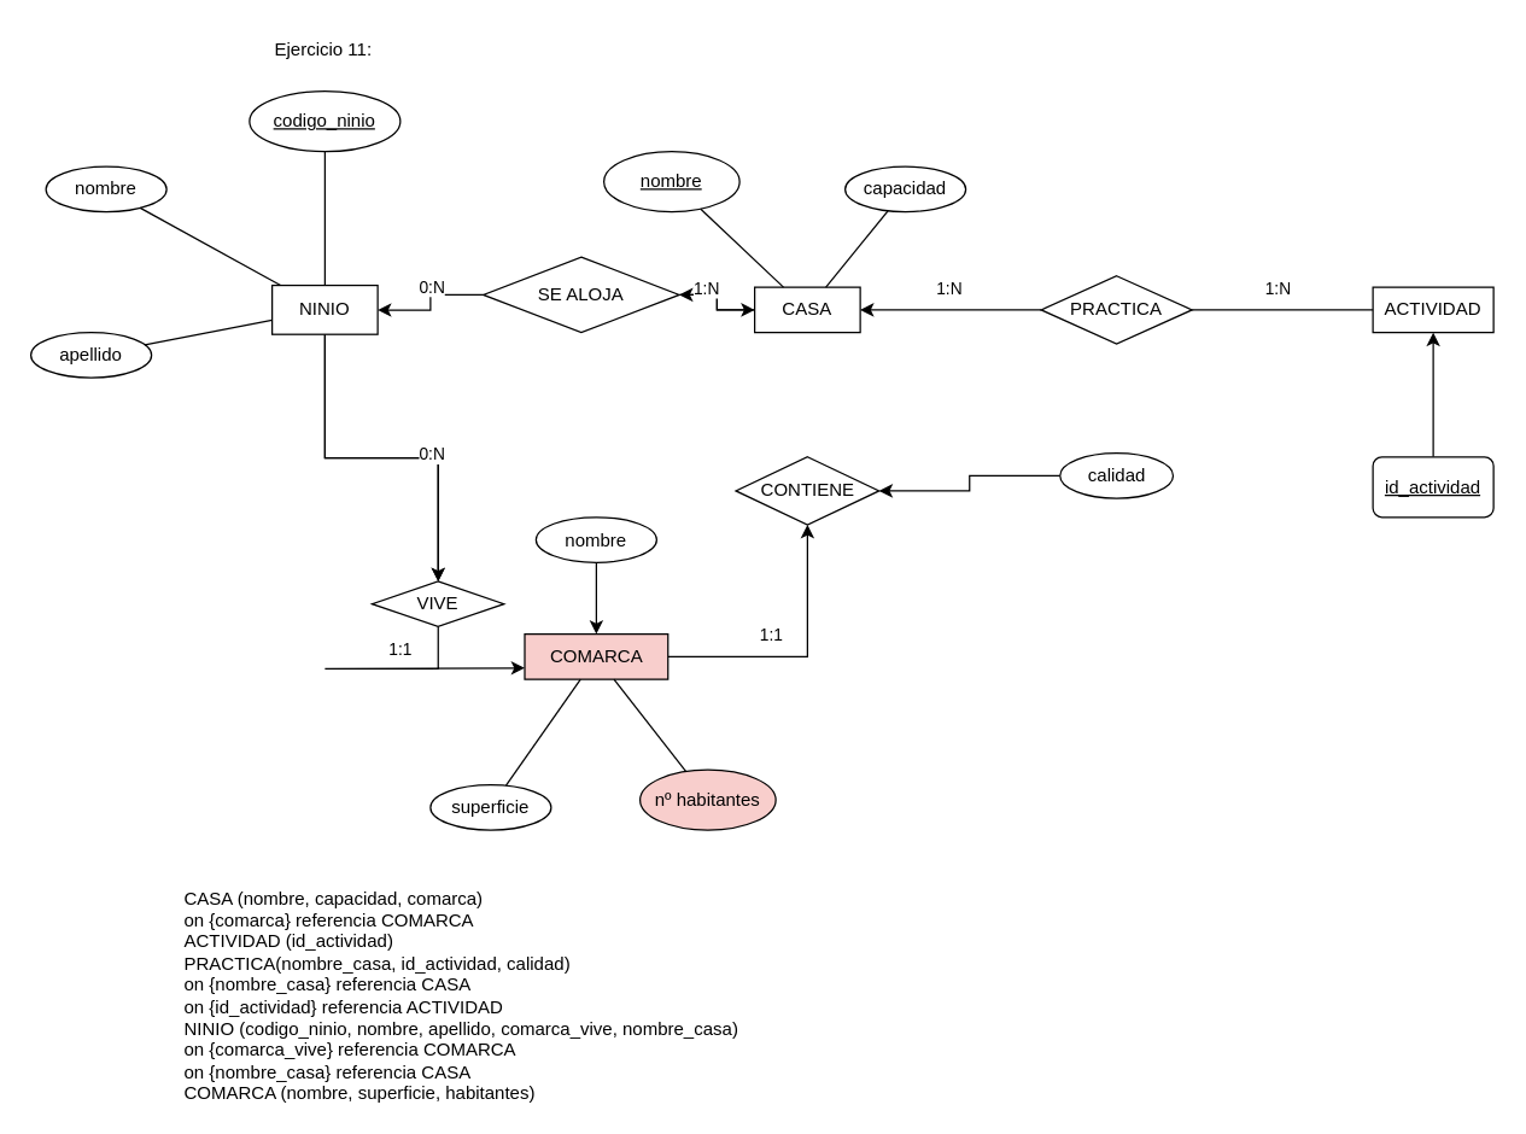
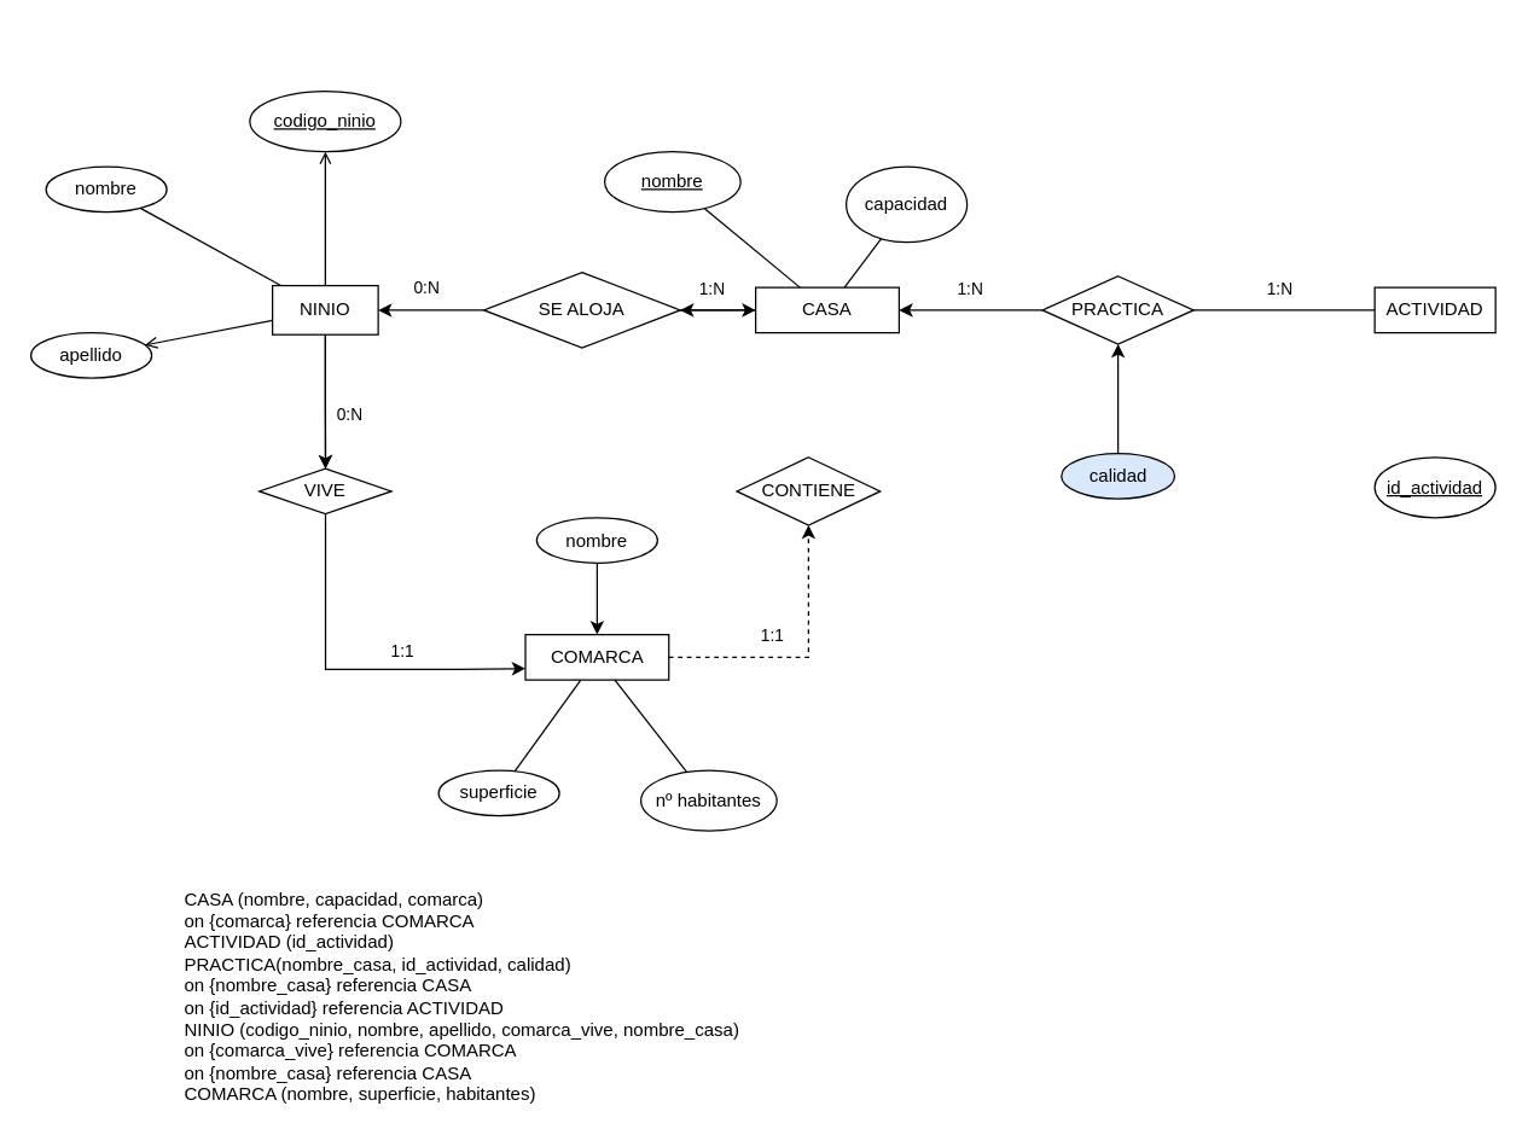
  <mxCell id="0" />
  <mxCell id="1" parent="0" />
- <mxCell id="2" value="Ejercicio 11:&lt;div&gt;&lt;br&gt;&lt;/div&gt;" style="text;html=1;align=left;verticalAlign=middle;whiteSpace=wrap;rounded=0;" vertex="1" parent="1"><mxGeometry x="180" y="20" width="760" height="40" as="geometry" /></mxCell>
  <mxCell id="3" value="" style="edgeStyle=orthogonalEdgeStyle;rounded=0;orthogonalLoop=1;jettySize=auto;html=1;" edge="1" parent="1" source="4" target="23"><mxGeometry relative="1" as="geometry" /></mxCell>
- <mxCell id="4" value="CASA" style="rounded=0;whiteSpace=wrap;html=1;" vertex="1" parent="1"><mxGeometry x="500" y="190" width="70" height="30" as="geometry" /></mxCell>
+ <mxCell id="4" value="CASA" style="rounded=0;whiteSpace=wrap;html=1;" vertex="1" parent="1"><mxGeometry x="500" y="190" width="95" height="30" as="geometry" /></mxCell>
  <mxCell id="5" value="nombre" style="ellipse;whiteSpace=wrap;html=1;fontStyle=4" vertex="1" parent="1"><mxGeometry x="400" y="100" width="90" height="40" as="geometry" /></mxCell>
- <mxCell id="6" value="capacidad" style="ellipse;whiteSpace=wrap;html=1;" vertex="1" parent="1"><mxGeometry x="560" y="110" width="80" height="30" as="geometry" /></mxCell>
+ <mxCell id="6" value="capacidad" style="ellipse;whiteSpace=wrap;html=1;" vertex="1" parent="1"><mxGeometry x="560" y="110" width="80" height="50" as="geometry" /></mxCell>
  <mxCell id="7" value="ACTIVIDAD" style="rounded=0;whiteSpace=wrap;html=1;" vertex="1" parent="1"><mxGeometry x="910" y="190" width="80" height="30" as="geometry" /></mxCell>
  <mxCell id="8" style="edgeStyle=orthogonalEdgeStyle;rounded=0;orthogonalLoop=1;jettySize=auto;html=1;" edge="1" parent="1" source="12" target="4"><mxGeometry relative="1" as="geometry" /></mxCell>
  <mxCell id="9" value="1:N" style="edgeLabel;html=1;align=center;verticalAlign=middle;resizable=0;points=[];" vertex="1" connectable="0" parent="8"><mxGeometry x="0.04" y="1" relative="1" as="geometry"><mxPoint y="-16" as="offset" /></mxGeometry></mxCell>
  <mxCell id="10" style="edgeStyle=orthogonalEdgeStyle;rounded=0;orthogonalLoop=1;jettySize=auto;html=1;endArrow=none;" edge="1" parent="1" source="12" target="7"><mxGeometry relative="1" as="geometry" /></mxCell>
  <mxCell id="11" value="1:N" style="edgeLabel;html=1;align=center;verticalAlign=middle;resizable=0;points=[];" vertex="1" connectable="0" parent="10"><mxGeometry x="-0.073" relative="1" as="geometry"><mxPoint y="-15" as="offset" /></mxGeometry></mxCell>
  <mxCell id="12" value="PRACTICA" style="rhombus;whiteSpace=wrap;html=1;" vertex="1" parent="1"><mxGeometry x="690" y="182.5" width="100" height="45" as="geometry" /></mxCell>
- <mxCell id="13" style="edgeStyle=orthogonalEdgeStyle;rounded=0;orthogonalLoop=1;jettySize=auto;html=1;" edge="1" parent="1" source="14" target="35"><mxGeometry relative="1" as="geometry" /></mxCell>
- <mxCell id="14" value="calidad" style="ellipse;whiteSpace=wrap;html=1;" vertex="1" parent="1"><mxGeometry x="702.5" y="300" width="75" height="30" as="geometry" /></mxCell>
+ <mxCell id="13" style="edgeStyle=orthogonalEdgeStyle;rounded=0;orthogonalLoop=1;jettySize=auto;html=1;" edge="1" parent="1" source="14" target="12"><mxGeometry relative="1" as="geometry" /></mxCell>
+ <mxCell id="14" value="calidad" style="ellipse;whiteSpace=wrap;html=1;fillColor=#dae8fc;" vertex="1" parent="1"><mxGeometry x="702.5" y="300" width="75" height="30" as="geometry" /></mxCell>
  <mxCell id="15" style="edgeStyle=orthogonalEdgeStyle;rounded=0;orthogonalLoop=1;jettySize=auto;html=1;" edge="1" parent="1" source="18" target="29"><mxGeometry relative="1" as="geometry" /></mxCell>
  <mxCell id="16" value="" style="edgeStyle=orthogonalEdgeStyle;rounded=0;orthogonalLoop=1;jettySize=auto;html=1;" edge="1" parent="1" source="18" target="29"><mxGeometry relative="1" as="geometry" /></mxCell>
  <mxCell id="17" value="0:N" style="edgeLabel;html=1;align=center;verticalAlign=middle;resizable=0;points=[];" vertex="1" connectable="0" parent="16"><mxGeometry x="0.172" y="3" relative="1" as="geometry"><mxPoint x="12" as="offset" /></mxGeometry></mxCell>
  <mxCell id="18" value="NINIO" style="rounded=0;whiteSpace=wrap;html=1;" vertex="1" parent="1"><mxGeometry x="180" y="188.75" width="70" height="32.5" as="geometry" /></mxCell>
  <mxCell id="19" style="edgeStyle=orthogonalEdgeStyle;rounded=0;orthogonalLoop=1;jettySize=auto;html=1;" edge="1" parent="1" source="23" target="4"><mxGeometry relative="1" as="geometry" /></mxCell>
  <mxCell id="20" value="1:N" style="edgeLabel;html=1;align=center;verticalAlign=middle;resizable=0;points=[];" vertex="1" connectable="0" parent="19"><mxGeometry x="0.32" y="-3" relative="1" as="geometry"><mxPoint x="-13" y="-18" as="offset" /></mxGeometry></mxCell>
  <mxCell id="21" style="edgeStyle=orthogonalEdgeStyle;rounded=0;orthogonalLoop=1;jettySize=auto;html=1;" edge="1" parent="1" source="23" target="18"><mxGeometry relative="1" as="geometry" /></mxCell>
  <mxCell id="22" value="0:N" style="edgeLabel;html=1;align=center;verticalAlign=middle;resizable=0;points=[];" vertex="1" connectable="0" parent="21"><mxGeometry x="0.116" y="-2" relative="1" as="geometry"><mxPoint y="-14" as="offset" /></mxGeometry></mxCell>
- <mxCell id="23" value="SE ALOJA" style="rhombus;whiteSpace=wrap;html=1;" vertex="1" parent="1"><mxGeometry x="320" y="170" width="130" height="50" as="geometry" /></mxCell>
- <mxCell id="24" style="edgeStyle=orthogonalEdgeStyle;rounded=0;orthogonalLoop=1;jettySize=auto;html=1;" edge="1" parent="1" source="26" target="35"><mxGeometry relative="1" as="geometry" /></mxCell>
+ <mxCell id="23" value="SE ALOJA" style="rhombus;whiteSpace=wrap;html=1;" vertex="1" parent="1"><mxGeometry x="320" y="180" width="130" height="50" as="geometry" /></mxCell>
+ <mxCell id="24" style="edgeStyle=orthogonalEdgeStyle;rounded=0;orthogonalLoop=1;jettySize=auto;html=1;dashed=1;" edge="1" parent="1" source="26" target="35"><mxGeometry relative="1" as="geometry" /></mxCell>
  <mxCell id="25" value="1:1" style="edgeLabel;html=1;align=center;verticalAlign=middle;resizable=0;points=[];" vertex="1" connectable="0" parent="24"><mxGeometry x="-0.239" y="1" relative="1" as="geometry"><mxPoint y="-14" as="offset" /></mxGeometry></mxCell>
- <mxCell id="26" value="COMARCA" style="rounded=0;whiteSpace=wrap;html=1;fillColor=#f8cecc;" vertex="1" parent="1"><mxGeometry x="347.5" y="420" width="95" height="30" as="geometry" /></mxCell>
+ <mxCell id="26" value="COMARCA" style="rounded=0;whiteSpace=wrap;html=1;" vertex="1" parent="1"><mxGeometry x="347.5" y="420" width="95" height="30" as="geometry" /></mxCell>
  <mxCell id="27" style="edgeStyle=orthogonalEdgeStyle;rounded=0;orthogonalLoop=1;jettySize=auto;html=1;entryX=0;entryY=0.75;entryDx=0;entryDy=0;" edge="1" parent="1" source="29" target="26"><mxGeometry relative="1" as="geometry"><Array as="points"><mxPoint x="215" y="443" /><mxPoint x="303" y="443" /></Array></mxGeometry></mxCell>
  <mxCell id="28" value="1:1" style="edgeLabel;html=1;align=center;verticalAlign=middle;resizable=0;points=[];" vertex="1" connectable="0" parent="27"><mxGeometry x="0.24" y="1" relative="1" as="geometry"><mxPoint x="7" y="-12" as="offset" /></mxGeometry></mxCell>
- <mxCell id="29" value="VIVE" style="rhombus;whiteSpace=wrap;html=1;" vertex="1" parent="1"><mxGeometry x="246.25" y="385" width="87.5" height="30" as="geometry" /></mxCell>
+ <mxCell id="29" value="VIVE" style="rhombus;whiteSpace=wrap;html=1;" vertex="1" parent="1"><mxGeometry x="171.25" y="310" width="87.5" height="30" as="geometry" /></mxCell>
  <mxCell id="30" value="codigo_ninio" style="ellipse;whiteSpace=wrap;html=1;fontStyle=4" vertex="1" parent="1"><mxGeometry x="165" y="60" width="100" height="40" as="geometry" /></mxCell>
  <mxCell id="31" value="nombre" style="ellipse;whiteSpace=wrap;html=1;" vertex="1" parent="1"><mxGeometry x="30" y="110" width="80" height="30" as="geometry" /></mxCell>
  <mxCell id="32" value="apellido" style="ellipse;whiteSpace=wrap;html=1;" vertex="1" parent="1"><mxGeometry x="20" y="220" width="80" height="30" as="geometry" /></mxCell>
- <mxCell id="33" value="nº habitantes" style="ellipse;whiteSpace=wrap;html=1;fillColor=#f8cecc;" vertex="1" parent="1"><mxGeometry x="424" y="510" width="90" height="40" as="geometry" /></mxCell>
- <mxCell id="34" value="superficie" style="ellipse;whiteSpace=wrap;html=1;" vertex="1" parent="1"><mxGeometry x="285" y="520" width="80" height="30" as="geometry" /></mxCell>
+ <mxCell id="33" value="nº habitantes" style="ellipse;whiteSpace=wrap;html=1;" vertex="1" parent="1"><mxGeometry x="424" y="510" width="90" height="40" as="geometry" /></mxCell>
+ <mxCell id="34" value="superficie" style="ellipse;whiteSpace=wrap;html=1;" vertex="1" parent="1"><mxGeometry x="290" y="510" width="80" height="30" as="geometry" /></mxCell>
  <mxCell id="35" value="CONTIENE" style="rhombus;whiteSpace=wrap;html=1;" vertex="1" parent="1"><mxGeometry x="487.5" y="302.5" width="95" height="45" as="geometry" /></mxCell>
- <mxCell id="36" style="edgeStyle=orthogonalEdgeStyle;rounded=0;orthogonalLoop=1;jettySize=auto;html=1;" edge="1" parent="1" source="37" target="7"><mxGeometry relative="1" as="geometry" /></mxCell>
- <mxCell id="37" value="id_actividad" style="whiteSpace=wrap;html=1;fontStyle=4;rounded=1;" vertex="1" parent="1"><mxGeometry x="910" y="302.5" width="80" height="40" as="geometry" /></mxCell>
+ <mxCell id="37" value="id_actividad" style="ellipse;whiteSpace=wrap;html=1;fontStyle=4" vertex="1" parent="1"><mxGeometry x="910" y="302.5" width="80" height="40" as="geometry" /></mxCell>
  <mxCell id="38" value="" style="endArrow=none;html=1;rounded=0;" edge="1" parent="1" source="4" target="5"><mxGeometry width="50" height="50" relative="1" as="geometry"><mxPoint x="490" y="470" as="sourcePoint" /><mxPoint x="540" y="420" as="targetPoint" /></mxGeometry></mxCell>
  <mxCell id="39" value="" style="endArrow=none;html=1;rounded=0;" edge="1" parent="1" source="4" target="6"><mxGeometry width="50" height="50" relative="1" as="geometry"><mxPoint x="490" y="470" as="sourcePoint" /><mxPoint x="540" y="420" as="targetPoint" /></mxGeometry></mxCell>
- <mxCell id="40" value="" style="endArrow=none;html=1;rounded=0;" edge="1" parent="1" source="18" target="30"><mxGeometry width="50" height="50" relative="1" as="geometry"><mxPoint x="490" y="470" as="sourcePoint" /><mxPoint x="540" y="420" as="targetPoint" /></mxGeometry></mxCell>
+ <mxCell id="40" value="" style="endArrow=open;html=1;rounded=0;" edge="1" parent="1" source="18" target="30"><mxGeometry width="50" height="50" relative="1" as="geometry"><mxPoint x="490" y="470" as="sourcePoint" /><mxPoint x="540" y="420" as="targetPoint" /></mxGeometry></mxCell>
  <mxCell id="41" value="" style="endArrow=none;html=1;rounded=0;" edge="1" parent="1" source="18" target="31"><mxGeometry width="50" height="50" relative="1" as="geometry"><mxPoint x="490" y="470" as="sourcePoint" /><mxPoint x="540" y="420" as="targetPoint" /></mxGeometry></mxCell>
- <mxCell id="42" value="" style="endArrow=none;html=1;rounded=0;" edge="1" parent="1" source="18" target="32"><mxGeometry width="50" height="50" relative="1" as="geometry"><mxPoint x="490" y="470" as="sourcePoint" /><mxPoint x="540" y="420" as="targetPoint" /></mxGeometry></mxCell>
+ <mxCell id="42" value="" style="endArrow=open;html=1;rounded=0;" edge="1" parent="1" source="18" target="32"><mxGeometry width="50" height="50" relative="1" as="geometry"><mxPoint x="490" y="470" as="sourcePoint" /><mxPoint x="540" y="420" as="targetPoint" /></mxGeometry></mxCell>
  <mxCell id="43" value="" style="endArrow=none;html=1;rounded=0;" edge="1" parent="1" source="34" target="26"><mxGeometry width="50" height="50" relative="1" as="geometry"><mxPoint x="490" y="470" as="sourcePoint" /><mxPoint x="540" y="420" as="targetPoint" /></mxGeometry></mxCell>
  <mxCell id="44" value="" style="endArrow=none;html=1;rounded=0;" edge="1" parent="1" source="33" target="26"><mxGeometry width="50" height="50" relative="1" as="geometry"><mxPoint x="490" y="470" as="sourcePoint" /><mxPoint x="540" y="420" as="targetPoint" /></mxGeometry></mxCell>
  <mxCell id="45" value="CASA (nombre, capacidad, comarca)&lt;div&gt;on {comarca} referencia COMARCA&lt;br&gt;&lt;div&gt;ACTIVIDAD (id_actividad)&lt;/div&gt;&lt;div&gt;PRACTICA(nombre_casa, id_actividad, calidad)&lt;/div&gt;&lt;div&gt;on {nombre_casa} referencia CASA&lt;/div&gt;&lt;div&gt;on {id_actividad} referencia ACTIVIDAD&lt;/div&gt;&lt;div&gt;NINIO (codigo_ninio, nombre, apellido, comarca_vive, nombre_casa)&lt;/div&gt;&lt;div&gt;on {comarca_vive} referencia COMARCA&lt;/div&gt;&lt;div&gt;on {nombre_casa} referencia CASA&lt;/div&gt;&lt;div&gt;COMARCA (nombre, superficie, habitantes)&lt;/div&gt;&lt;/div&gt;" style="text;html=1;align=left;verticalAlign=middle;whiteSpace=wrap;rounded=0;" vertex="1" parent="1"><mxGeometry x="120" y="590" width="510" height="140" as="geometry" /></mxCell>
  <mxCell id="46" style="edgeStyle=orthogonalEdgeStyle;rounded=0;orthogonalLoop=1;jettySize=auto;html=1;" edge="1" parent="1" source="47" target="26"><mxGeometry relative="1" as="geometry" /></mxCell>
  <mxCell id="47" value="nombre" style="ellipse;whiteSpace=wrap;html=1;" vertex="1" parent="1"><mxGeometry x="355" y="342.5" width="80" height="30" as="geometry" /></mxCell>
